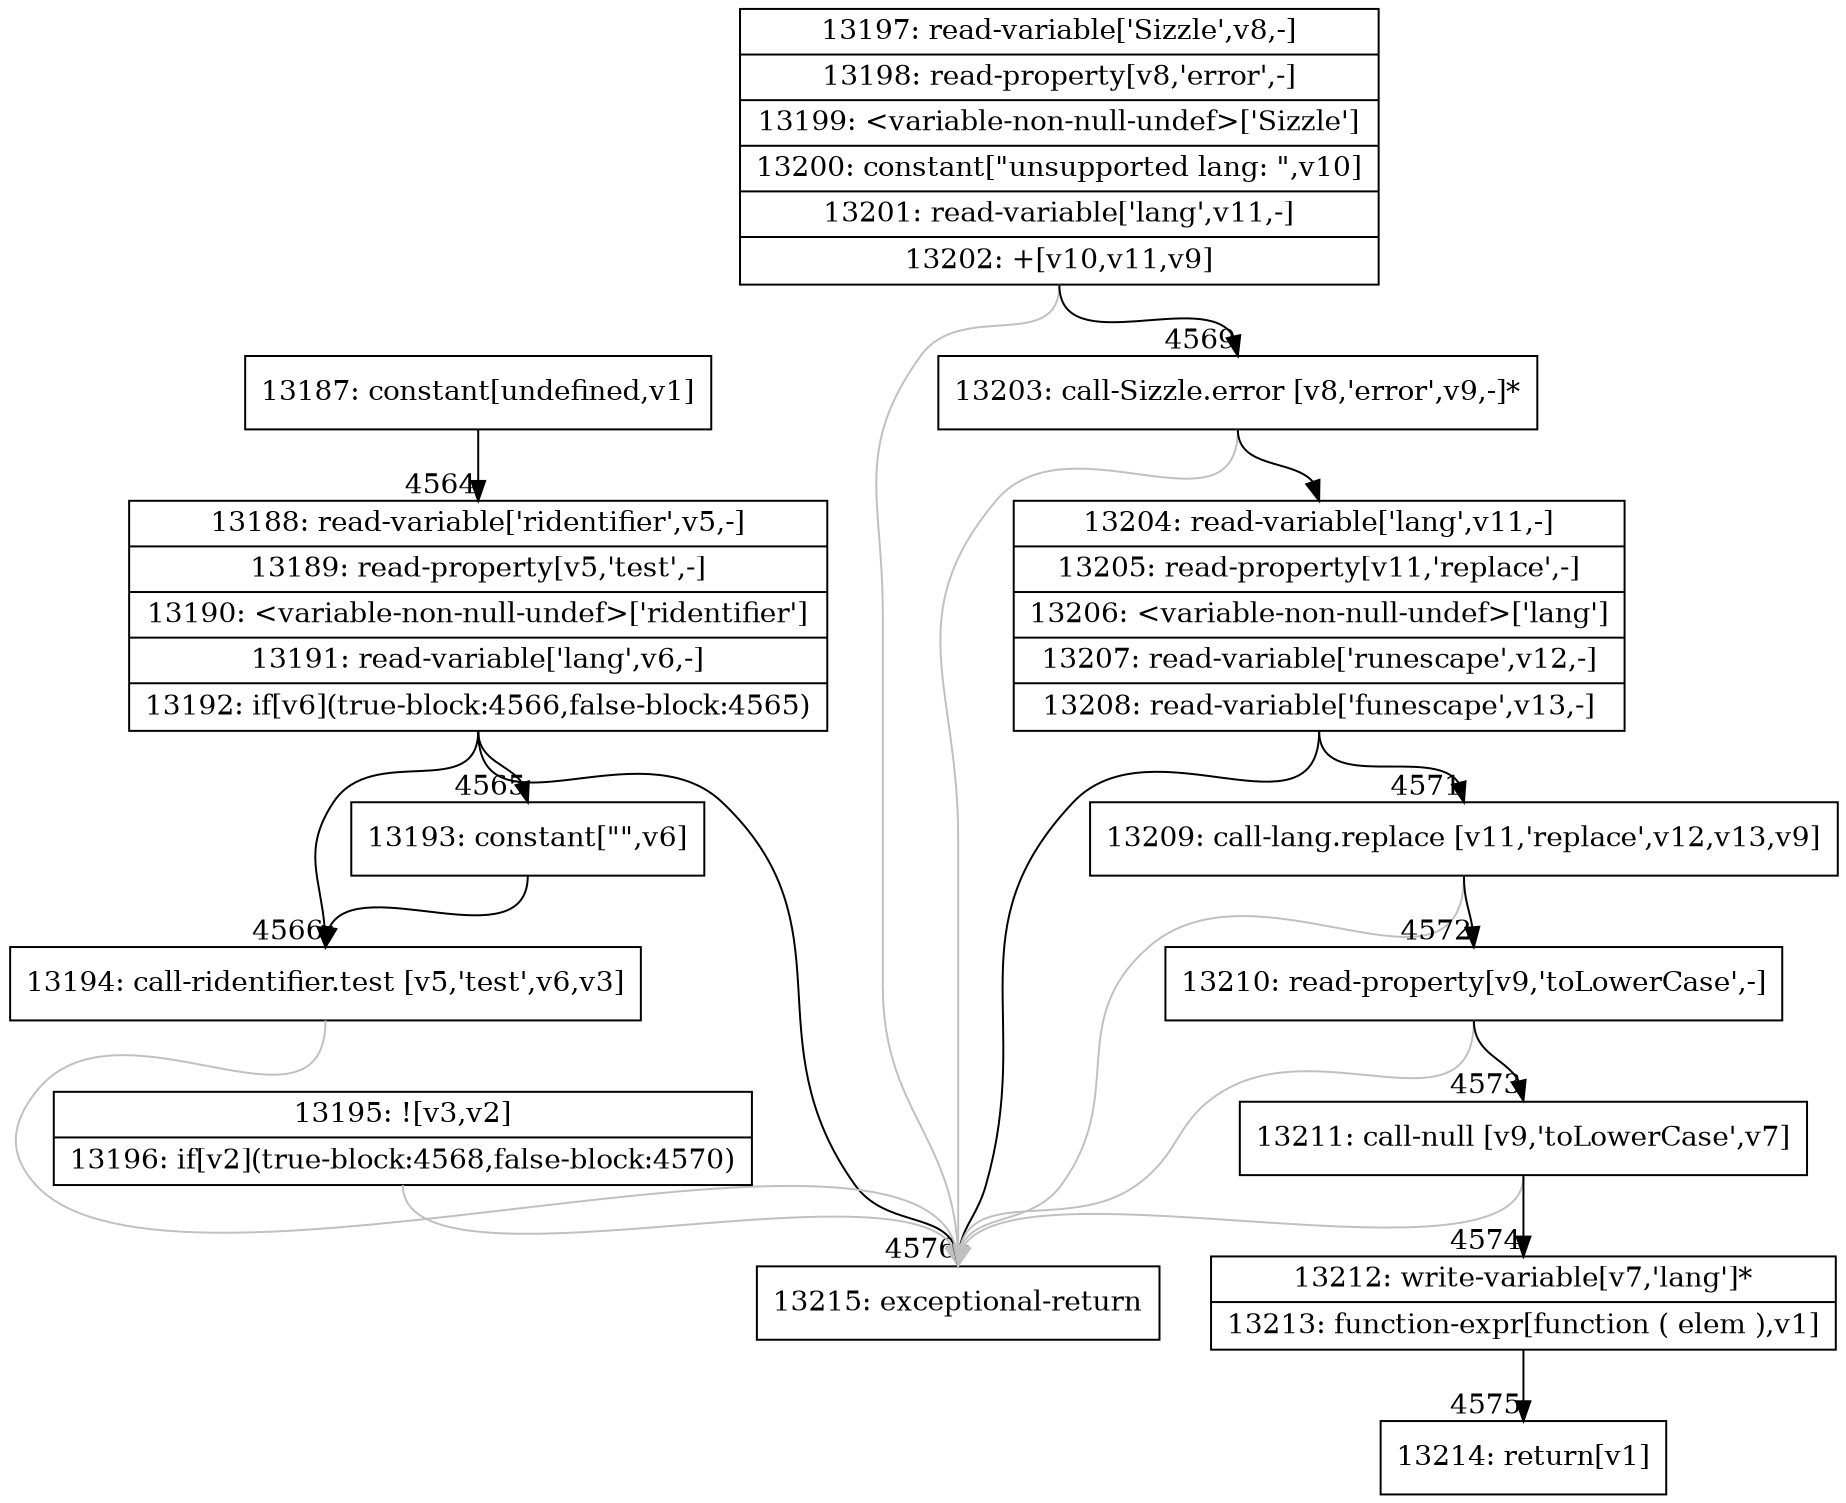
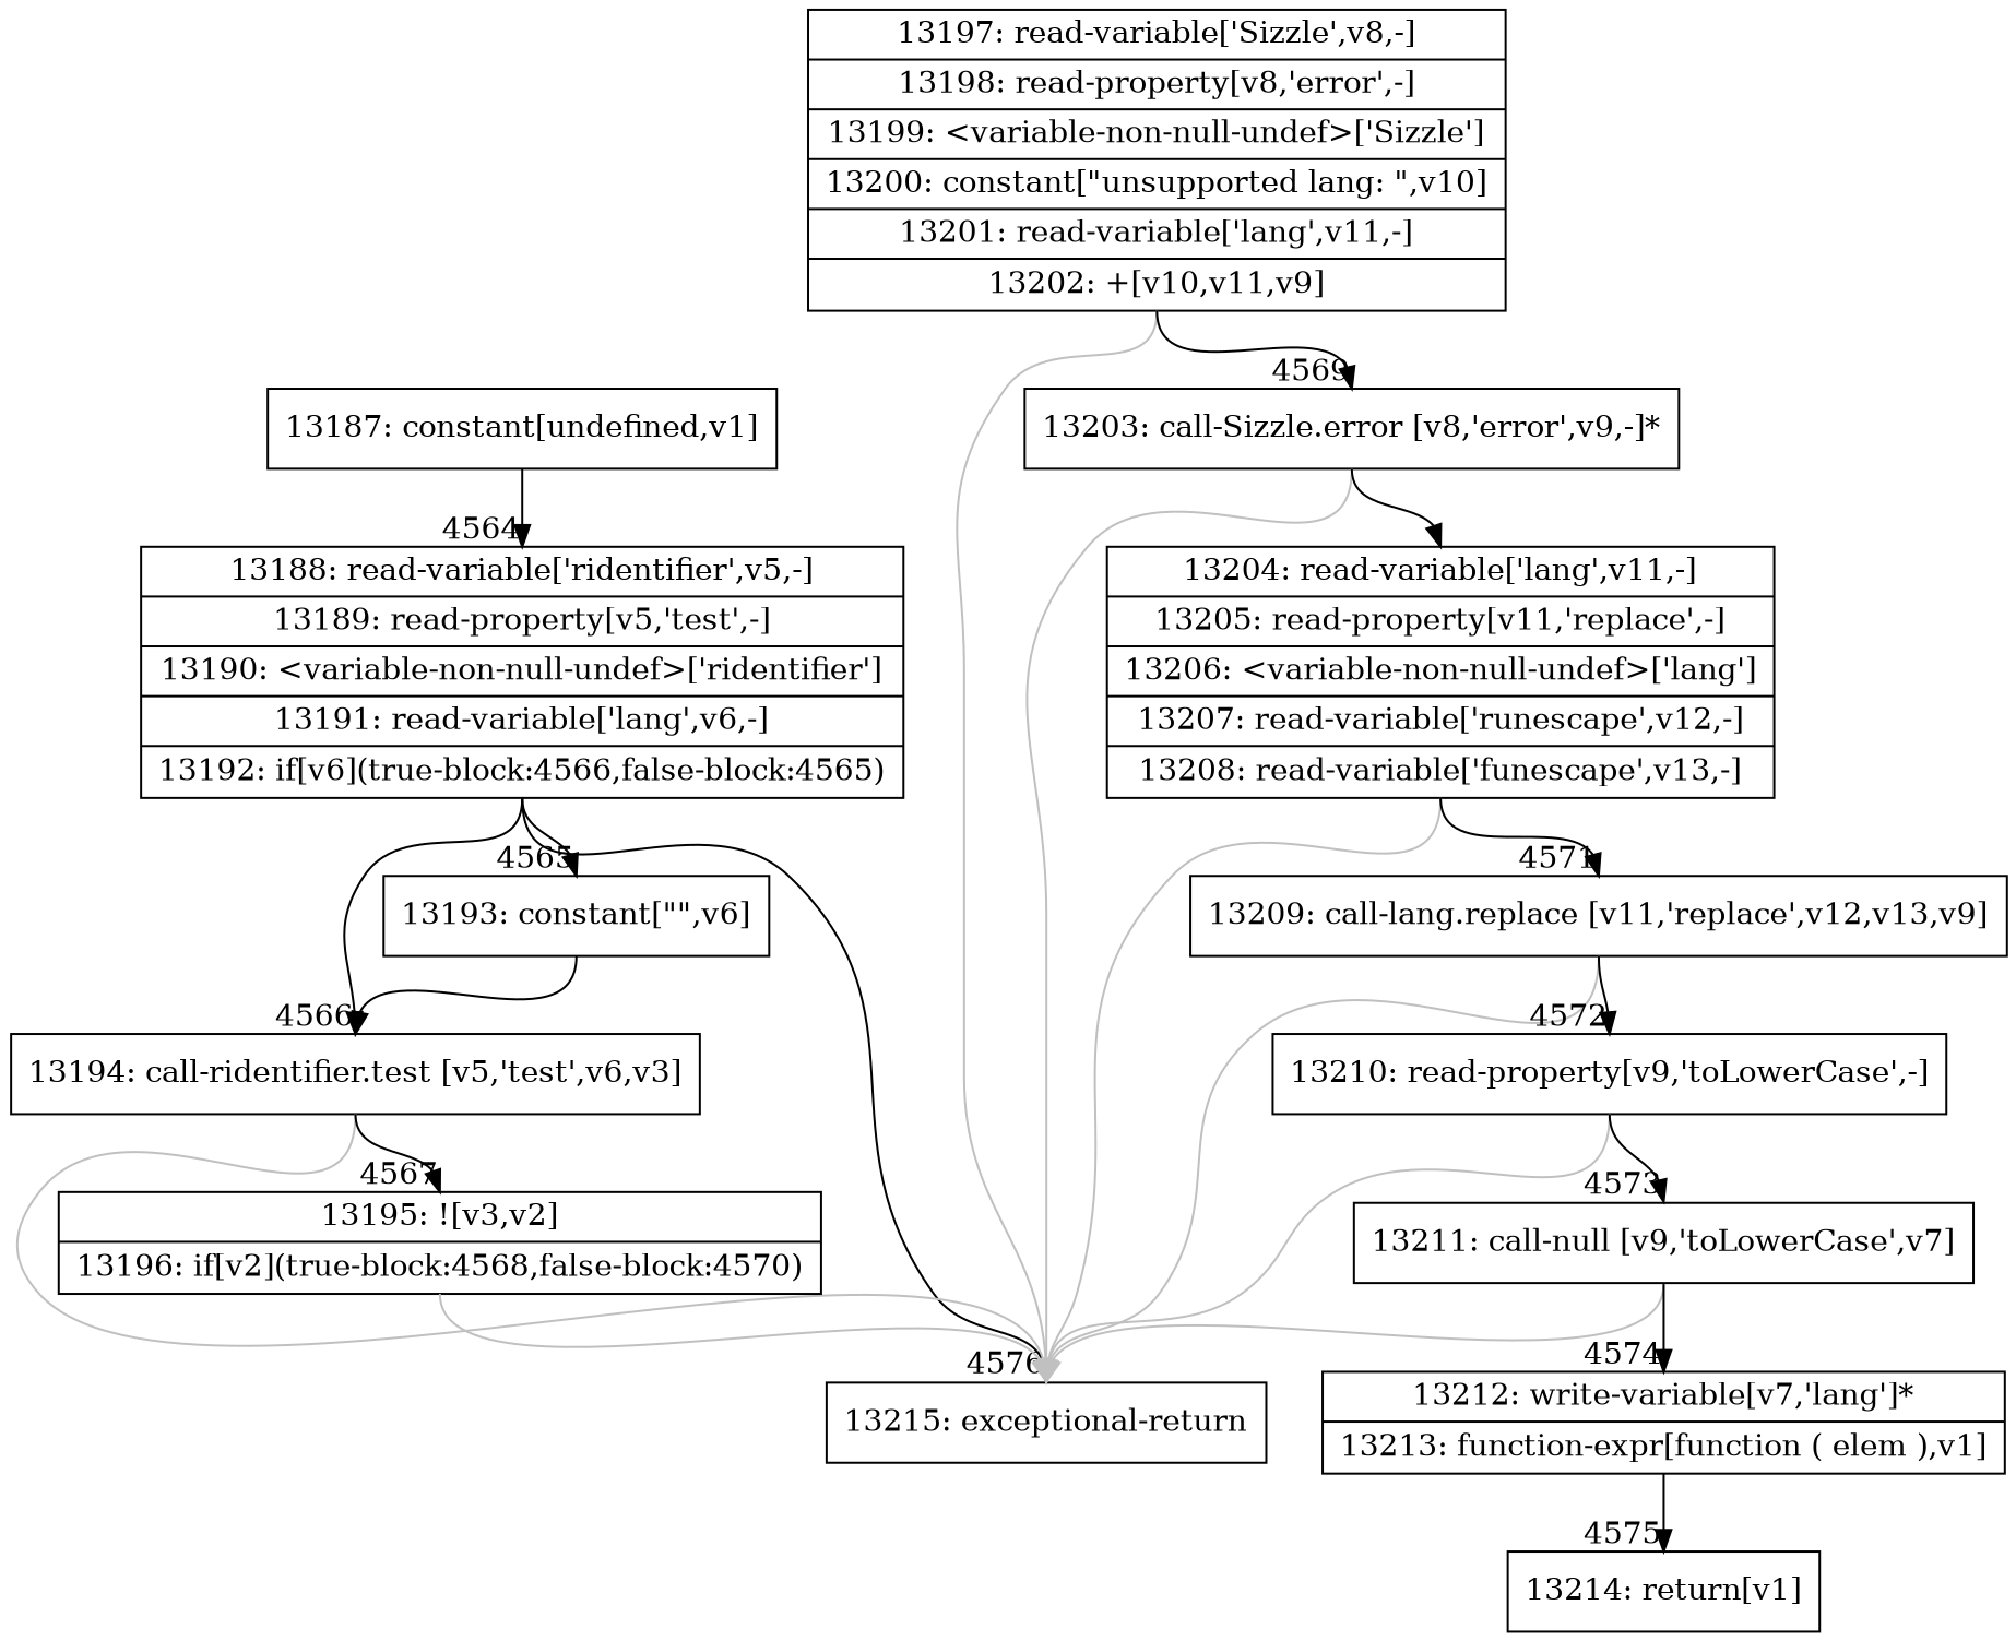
  digraph {
    rankdir=TD
    node [shape=record]
    edge [headport=n tailport=s]
    n1 [label="{13187: constant[undefined,v1]}"]
    n2 [label="{13188: read-variable['ridentifier',v5,-]|13189: read-property[v5,'test',-]|13190: \<variable-non-null-undef\>['ridentifier']|13191: read-variable['lang',v6,-]|13192: if[v6](true-block:4566,false-block:4565)}"]
    n3 [label="{13194: call-ridentifier.test [v5,'test',v6,v3]}"]
    n4 [label="{13193: constant[\"\",v6]}"]
    n5 [label="{13215: exceptional-return}"]
    n6 [label="{13195: ![v3,v2]|13196: if[v2](true-block:4568,false-block:4570)}"]
    n7 [label="{13197: read-variable['Sizzle',v8,-]|13198: read-property[v8,'error',-]|13199: \<variable-non-null-undef\>['Sizzle']|13200: constant[\"unsupported lang: \",v10]|13201: read-variable['lang',v11,-]|13202: +[v10,v11,v9]}"]
    n8 [label="{13203: call-Sizzle.error [v8,'error',v9,-]*}"]
    n9 [label="{13204: read-variable['lang',v11,-]|13205: read-property[v11,'replace',-]|13206: \<variable-non-null-undef\>['lang']|13207: read-variable['runescape',v12,-]|13208: read-variable['funescape',v13,-]}"]
    n10 [label="{13209: call-lang.replace [v11,'replace',v12,v13,v9]}"]
    n11 [label="{13210: read-property[v9,'toLowerCase',-]}"]
    n12 [label="{13211: call-null [v9,'toLowerCase',v7]}"]
    n13 [label="{13212: write-variable[v7,'lang']*|13213: function-expr[function ( elem ),v1]}"]
    n14 [label="{13214: return[v1]}"]
    n1 -> n2 [headlabel="      4564"]
    n2 -> n3 [headlabel="      4566"]
    n2 -> n4 [headlabel="      4565"]
    n2 -> n5 [color=black headlabel="      4576"]
    n3 -> n5 [color=gray]
+   n3 -> n6 [headlabel="      4567"]
    n4 -> n3
    n6 -> n5 [color=gray]
    n7 -> n5 [color=gray]
    n7 -> n8 [headlabel="      4569"]
    n8 -> n5 [color=gray]
    n8 -> n9
-   n9 -> n5 [color=black]
+   n9 -> n5 [color=gray]
    n9 -> n10 [headlabel="      4571"]
    n10 -> n5 [color=gray]
    n10 -> n11 [headlabel="      4572"]
    n11 -> n5 [color=gray]
    n11 -> n12 [headlabel="      4573"]
    n12 -> n5 [color=gray]
    n12 -> n13 [headlabel="      4574"]
    n13 -> n14 [headlabel="      4575"]
  }
